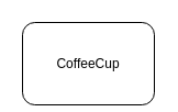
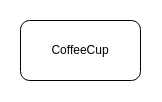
  <mxCell id="0" />
  <mxCell id="1" parent="0" />
- <mxCell id="2" value="CoffeeCup" style="rounded=1;whiteSpace=wrap;html=1;" vertex="1" parent="1"><mxGeometry x="20" y="20" width="120" height="75" as="geometry" /></mxCell>
+ <mxCell id="2" value="CoffeeCup" style="rounded=1;whiteSpace=wrap;html=1;" vertex="1" parent="1"><mxGeometry x="20" y="20" width="120" height="60" as="geometry" /></mxCell>
